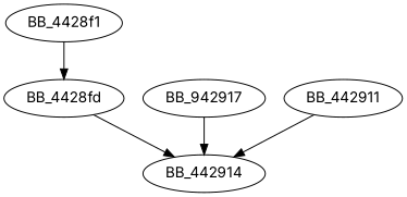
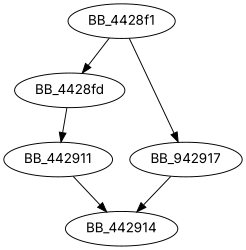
  digraph {
    fontname=Inter
    node [fontname=Inter]
    edge [fontname=Inter]
    BB_4428f1
    BB_4428fd
    n3 [label=BB_942917]
    BB_442911
    n5 [label=BB_442914]
    BB_4428f1 -> BB_4428fd
-   BB_4428fd -> n5
+   BB_4428f1 -> n3
+   BB_4428fd -> BB_442911
    n3 -> n5
    BB_442911 -> n5
  }
